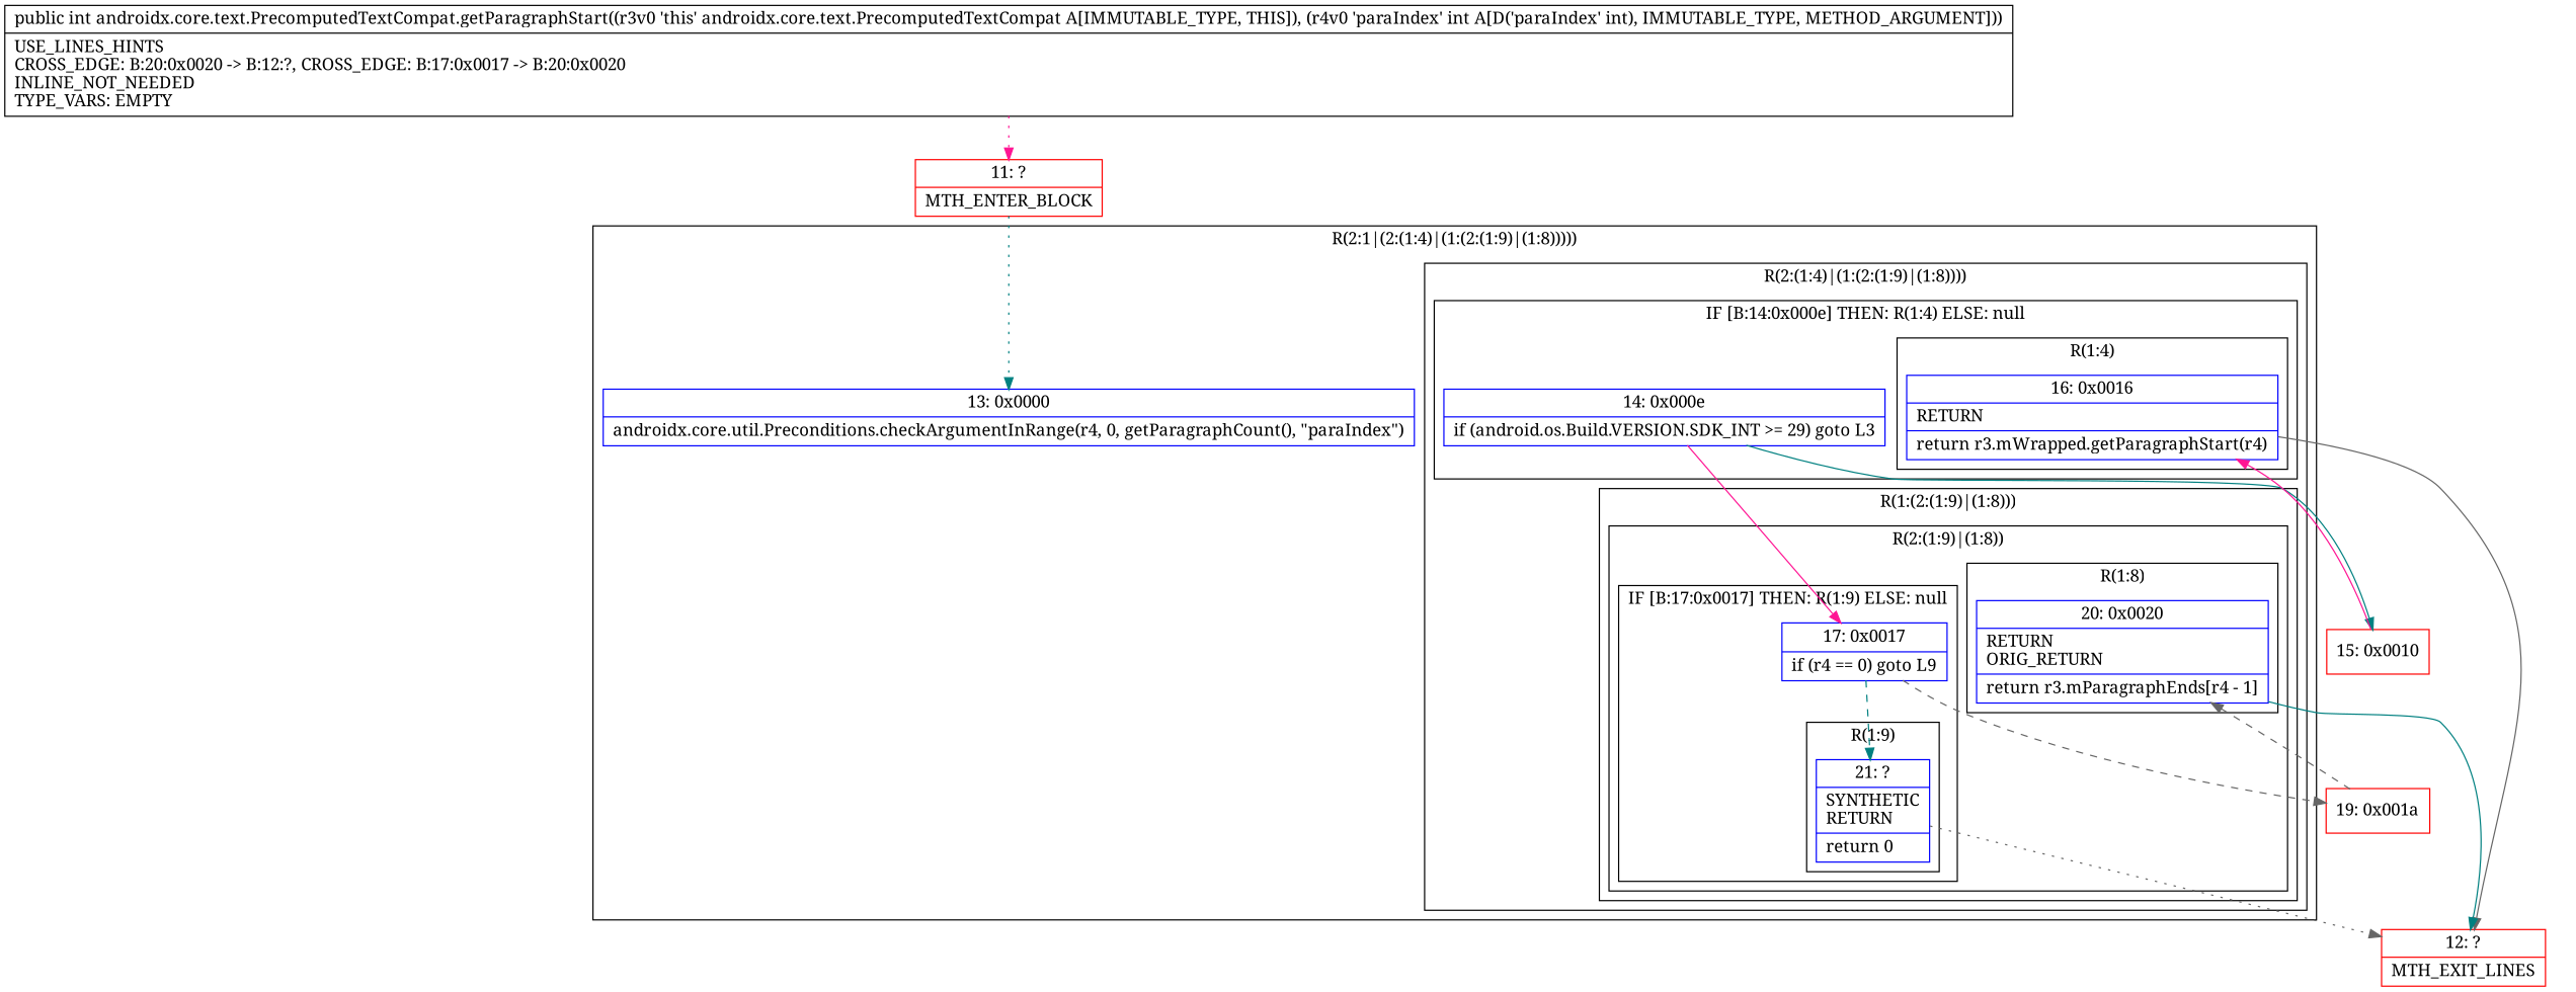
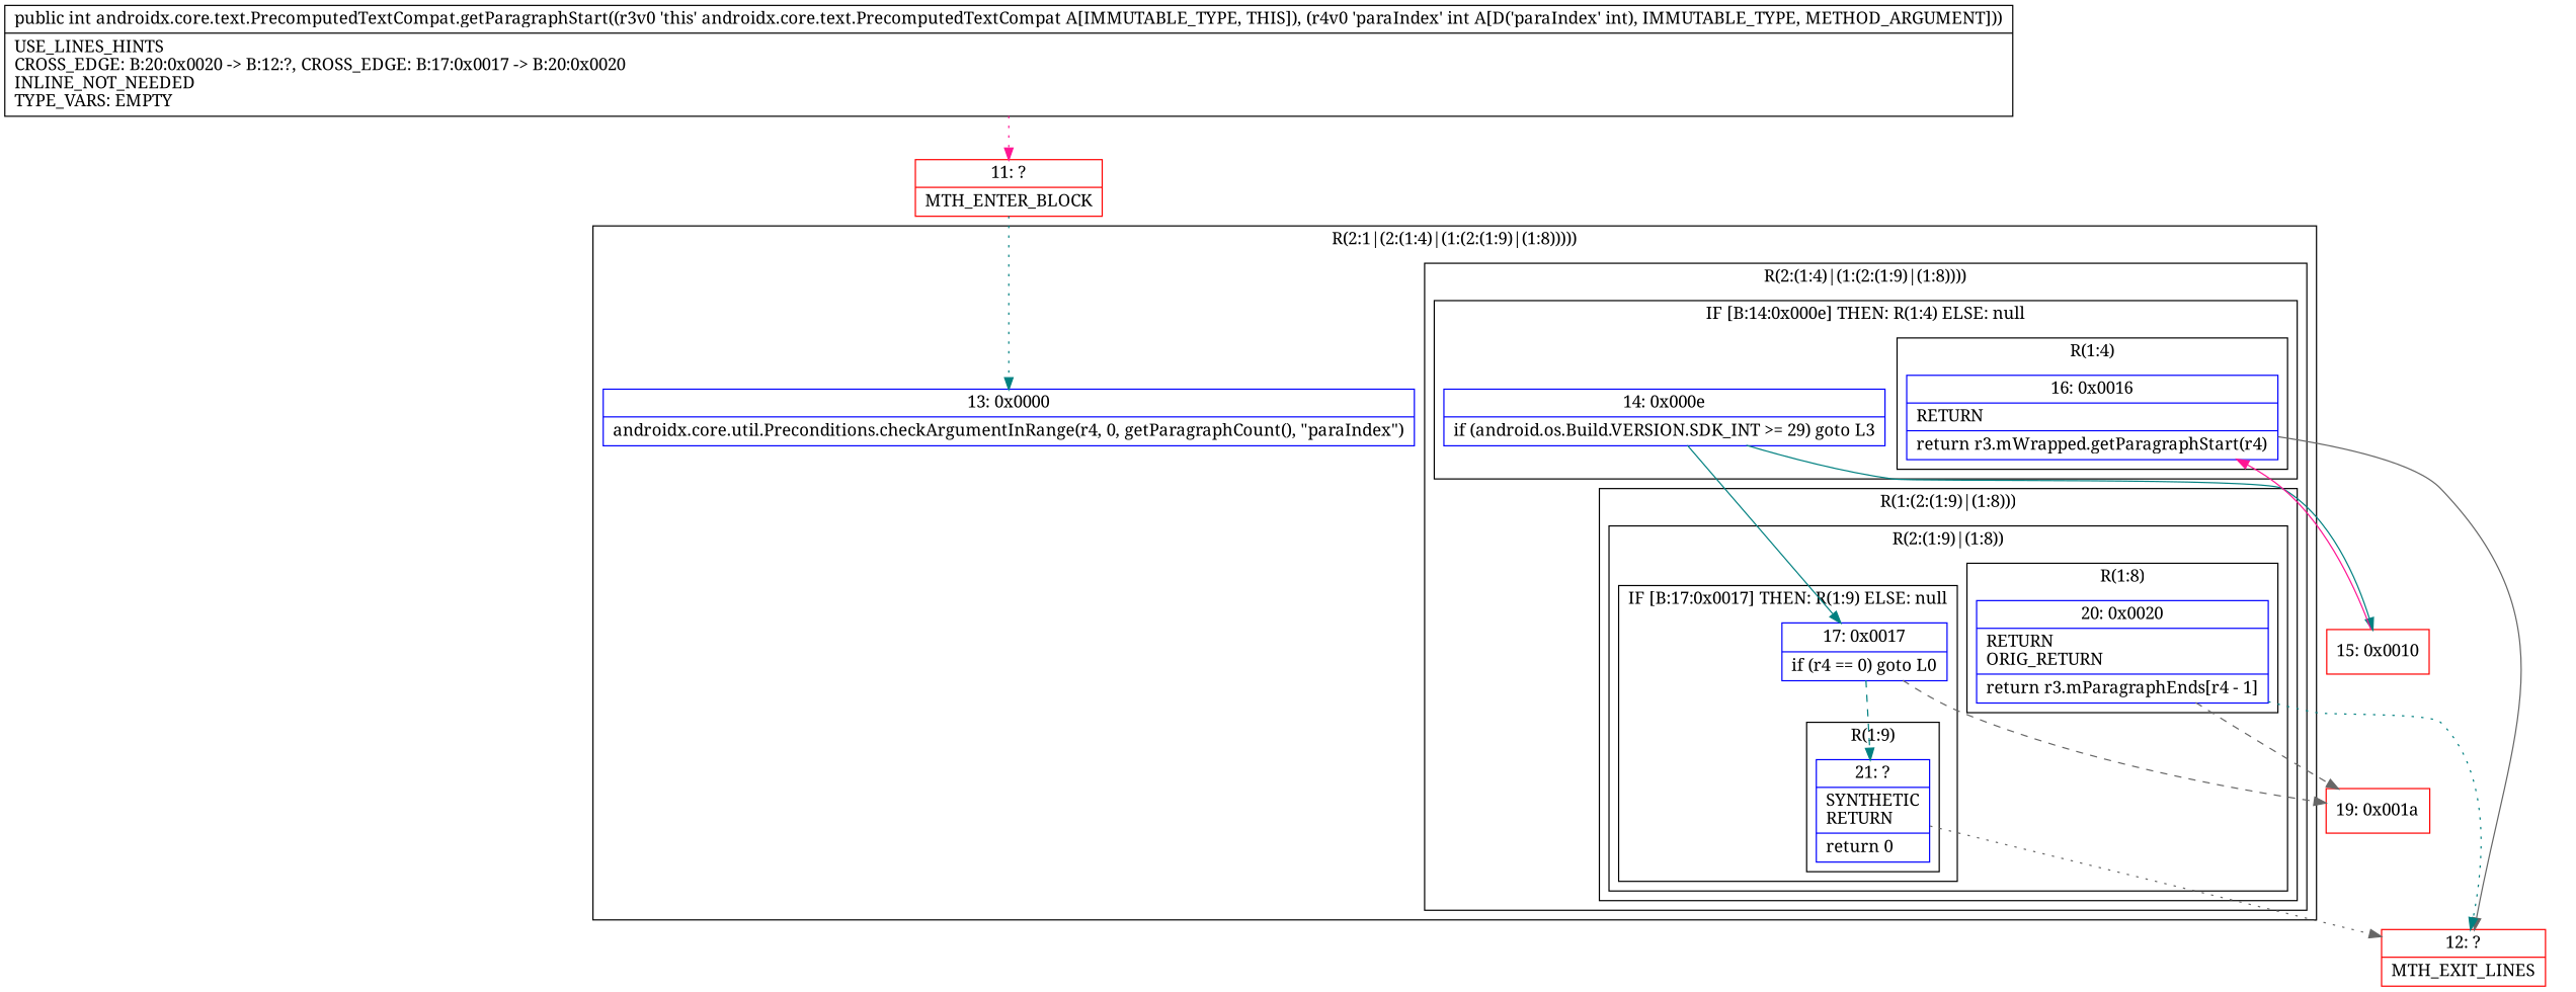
  digraph {
    fontname="Noto Serif"
    node [color=blue fontname="Noto Serif" shape=record]
    edge [color=teal fontname="Noto Serif" style=solid]
    n1 [label="{16\:\ 0x0016|RETURN\l|return r3.mWrapped.getParagraphStart(r4)\l}"]
    n2 [label="{14\:\ 0x000e|if (android.os.Build.VERSION.SDK_INT \>= 29) goto L3\l}"]
    n3 [label="{21\:\ ?|SYNTHETIC\lRETURN\l|return 0\l}"]
-   n4 [label="{17\:\ 0x0017|if (r4 == 0) goto L9\l}"]
+   n4 [label="{17\:\ 0x0017|if (r4 == 0) goto L0\l}"]
    n5 [label="{20\:\ 0x0020|RETURN\lORIG_RETURN\l|return r3.mParagraphEnds[r4 \- 1]\l}"]
    n6 [label="{13\:\ 0x0000|androidx.core.util.Preconditions.checkArgumentInRange(r4, 0, getParagraphCount(), \"paraIndex\")\l}"]
    n7 [color=red label="{12\:\ ?|MTH_EXIT_LINES\l}"]
    n8 [color=red label="{15\:\ 0x0010}"]
    n9 [color=red label="{19\:\ 0x001a}"]
    n10 [color=red label="{11\:\ ?|MTH_ENTER_BLOCK\l}"]
    n11 [label="{public int androidx.core.text.PrecomputedTextCompat.getParagraphStart((r3v0 'this' androidx.core.text.PrecomputedTextCompat A[IMMUTABLE_TYPE, THIS]), (r4v0 'paraIndex' int A[D('paraIndex' int), IMMUTABLE_TYPE, METHOD_ARGUMENT]))  | USE_LINES_HINTS\lCROSS_EDGE: B:20:0x0020 \-\> B:12:?, CROSS_EDGE: B:17:0x0017 \-\> B:20:0x0020\lINLINE_NOT_NEEDED\lTYPE_VARS: EMPTY\l}" color=""]
    subgraph cluster_1 {
      label="R(2:1|(2:(1:4)|(1:(2:(1:9)|(1:8)))))"
      n6
      subgraph cluster_2 {
        label="R(2:(1:4)|(1:(2:(1:9)|(1:8))))"
        subgraph cluster_3 {
          label="IF [B:14:0x000e] THEN: R(1:4) ELSE: null"
          n2
          subgraph cluster_4 {
            label="R(1:4)"
            n1
          }
        }
        subgraph cluster_5 {
          label="R(1:(2:(1:9)|(1:8)))"
          subgraph cluster_6 {
            label="R(2:(1:9)|(1:8))"
            subgraph cluster_7 {
              label="IF [B:17:0x0017] THEN: R(1:9) ELSE: null"
              n4
              subgraph cluster_8 {
                label="R(1:9)"
                n3
              }
            }
            subgraph cluster_9 {
              label="R(1:8)"
              n5
            }
          }
        }
      }
    }
    n1 -> n7 [color=gray40]
-   n2 -> n4 [color=deeppink]
+   n2 -> n4
    n2 -> n8
    n3 -> n7 [color=gray40 style=dotted]
    n4 -> n3 [style=dashed]
    n4 -> n9 [color=gray40 style=dashed]
-   n5 -> n7
+   n5 -> n7 [style=dotted]
    n8 -> n1 [color=deeppink]
-   n9 -> n5 [color=gray40 style=dashed]
+   n5 -> n9 [color=gray40 style=dashed]
    n10 -> n6 [style=dotted]
    n11 -> n10 [color=deeppink style=dotted]
  }
